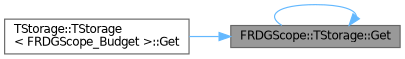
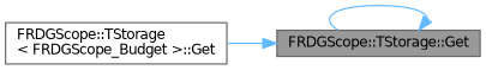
  digraph {
    rankdir=RL
    node [fontname=Helvetica fontsize=10 shape=box style=filled]
    edge [color=steelblue1 dir=back fontname=Helvetica fontsize=10 labelfontname=Helvetica labelfontsize=10 style=solid]
    n1 [color=gray40 fillcolor=grey60 fontcolor=black height=0.2 label="FRDGScope::TStorage::Get" width=0.4]
-   n2 [color=grey40 fillcolor=white height=0.2 label="TStorage::TStorage\l\< FRDGScope_Budget \>::Get" width=0.4]
+   n2 [color=grey40 fillcolor=white height=0.2 label="FRDGScope::TStorage\l\< FRDGScope_Budget \>::Get" width=0.4]
    n1 -> n1
    n1 -> n2
  }
